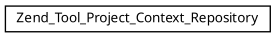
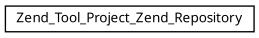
  digraph {
    rankdir=LR
    fontname="Noto Sans"
-   n1 [color=black fillcolor=white fontname="Noto Sans" fontsize=10 height=0.2 label=Zend_Tool_Project_Context_Repository shape=record style=filled width=0.4]
+   n1 [color=black fillcolor=white fontname="Noto Sans" fontsize=10 height=0.2 label=Zend_Tool_Project_Zend_Repository shape=record style=filled width=0.4]
  }
